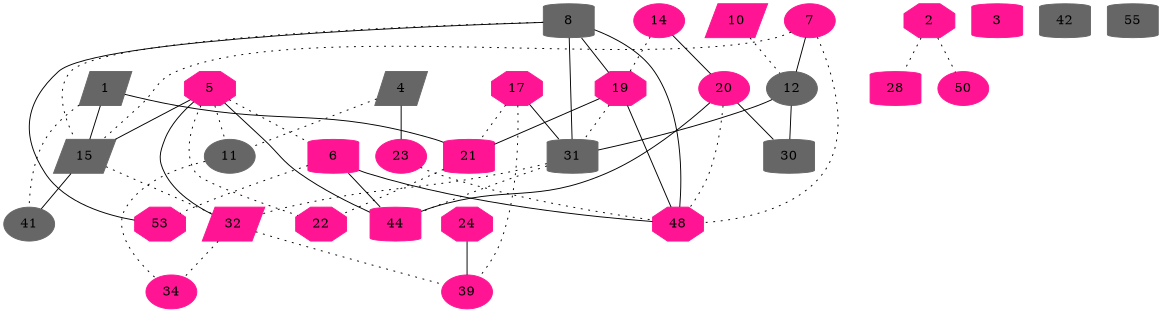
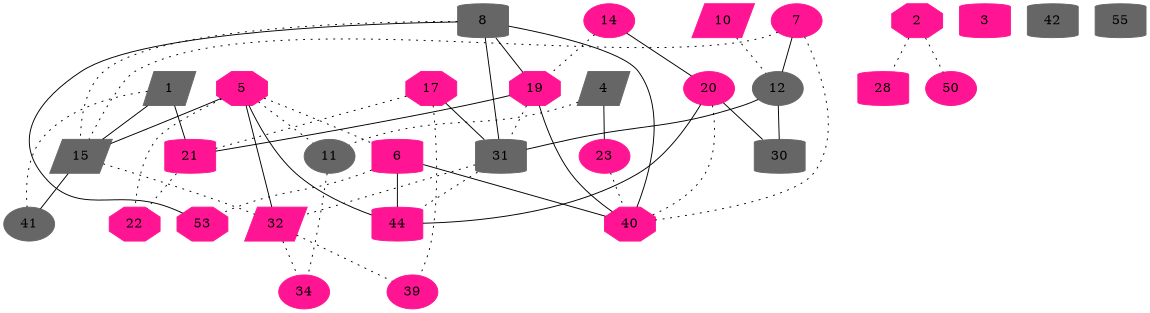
  graph {
    node [color=deeppink shape=cylinder style=filled]
    edge [style=dotted]
    1 [color=gray40 shape=parallelogram super="+35"]
    15 [color=gray40 shape=parallelogram super="+38"]
    21 [super="+26"]
    41 [color=gray40 shape=ellipse super="+46"]
    32 [shape=parallelogram super="+45"]
    22 [shape=octagon]
    2 [shape=octagon super="+16"]
    28 [super="+29"]
    50 [shape=ellipse]
    3
    4 [color=gray40 shape=parallelogram super="+9"]
    11 [color=gray40 shape=ellipse]
    23 [shape=ellipse super="+49"]
    34 [shape=ellipse super="+47"]
-   40 [shape=octagon super="+52" label=48]
+   40 [shape=octagon super="+52"]
    5 [shape=octagon super="+25"]
    6 [super="+48"]
    44 [super="+56"]
    53 [shape=octagon]
    39 [shape=ellipse super="+51"]
    7 [shape=ellipse super="+37"]
    12 [color=gray40 shape=ellipse super="+18"]
    31 [color=gray40 super="+33"]
    30 [color=gray40]
    8 [color=gray40 super="+36"]
    19 [shape=octagon super="+43"]
    10 [shape=parallelogram]
    20 [shape=ellipse super="+27"]
    17 [shape=octagon super="+54"]
    14 [shape=ellipse]
-   24 [shape=octagon]
    42 [color=gray40]
    55 [color=gray40]
    1 -- 15 [style=solid]
    1 -- 21 [style=solid]
    1 -- 41
    15 -- 41 [style=solid]
    15 -- 32
    21 -- 22
    32 -- 34
    32 -- 39
    2 -- 28
    2 -- 50
    4 -- 11
    4 -- 23 [style=solid weight=2]
    11 -- 34
    23 -- 40
    5 -- 15 [style=solid]
    5 -- 32 [style=solid weight=2]
    5 -- 22
    5 -- 11
    5 -- 6
    5 -- 44 [style=solid]
    6 -- 40 [style=solid]
    6 -- 44 [style=solid]
    6 -- 53
    7 -- 15
    7 -- 40
    7 -- 12 [style=solid]
    12 -- 31 [style=solid]
    12 -- 30 [style=solid]
    31 -- 32
    31 -- 44
    8 -- 15
    8 -- 40 [style=solid]
    8 -- 53 [style=solid]
    8 -- 31 [style=solid]
    8 -- 19 [style=solid]
    19 -- 21 [style=solid]
    19 -- 40 [style=solid]
    19 -- 31
    10 -- 12
    20 -- 40
    20 -- 44 [style=solid]
    20 -- 30 [style=solid]
    17 -- 21
    17 -- 39
    17 -- 31 [style=solid]
    14 -- 19
    14 -- 20 [style=solid]
-   24 -- 39 [style=solid]
  }
